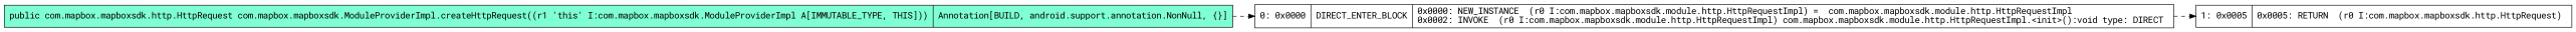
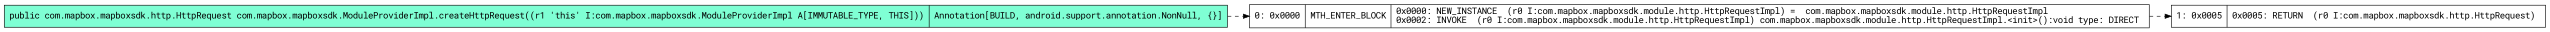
  digraph {
    rankdir=LR
    fontname="Roboto Mono"
    node [shape=record style=filled fillcolor=white fontname="Roboto Mono"]
    edge [style=dashed fontname="Roboto Mono"]
-   n1 [label="{0\:\ 0x0000|DIRECT_ENTER_BLOCK\l|0x0000: NEW_INSTANCE  (r0 I:com.mapbox.mapboxsdk.module.http.HttpRequestImpl) =  com.mapbox.mapboxsdk.module.http.HttpRequestImpl \l0x0002: INVOKE  (r0 I:com.mapbox.mapboxsdk.module.http.HttpRequestImpl) com.mapbox.mapboxsdk.module.http.HttpRequestImpl.\<init\>():void type: DIRECT \l}"]
+   n1 [label="{0\:\ 0x0000|MTH_ENTER_BLOCK\l|0x0000: NEW_INSTANCE  (r0 I:com.mapbox.mapboxsdk.module.http.HttpRequestImpl) =  com.mapbox.mapboxsdk.module.http.HttpRequestImpl \l0x0002: INVOKE  (r0 I:com.mapbox.mapboxsdk.module.http.HttpRequestImpl) com.mapbox.mapboxsdk.module.http.HttpRequestImpl.\<init\>():void type: DIRECT \l}"]
    n2 [label="{1\:\ 0x0005|0x0005: RETURN  (r0 I:com.mapbox.mapboxsdk.http.HttpRequest) \l}"]
    n3 [label="{public com.mapbox.mapboxsdk.http.HttpRequest com.mapbox.mapboxsdk.ModuleProviderImpl.createHttpRequest((r1 'this' I:com.mapbox.mapboxsdk.ModuleProviderImpl A[IMMUTABLE_TYPE, THIS]))  | Annotation[BUILD, android.support.annotation.NonNull, \{\}]\l}" fillcolor=aquamarine]
    n1 -> n2
    n3 -> n1
  }
